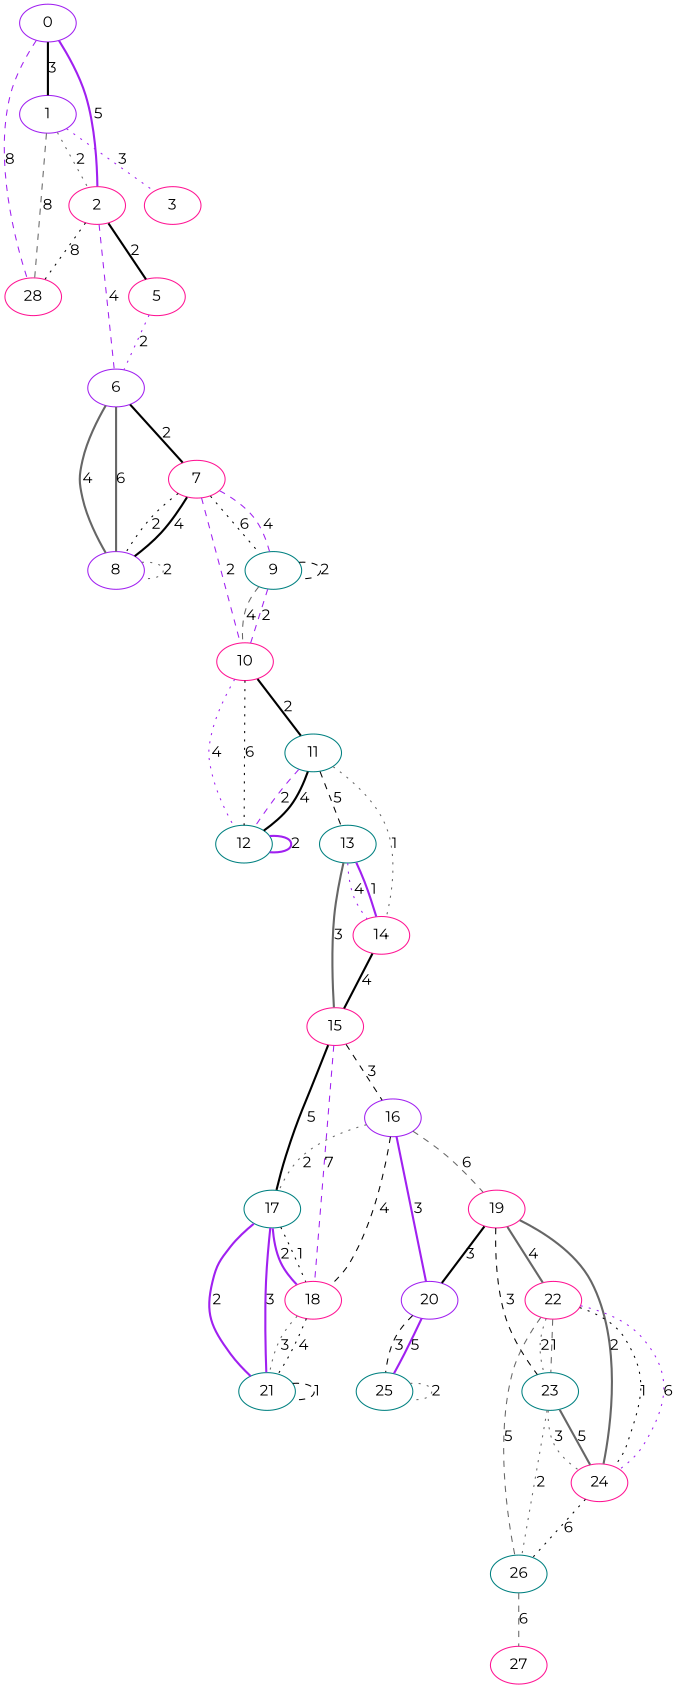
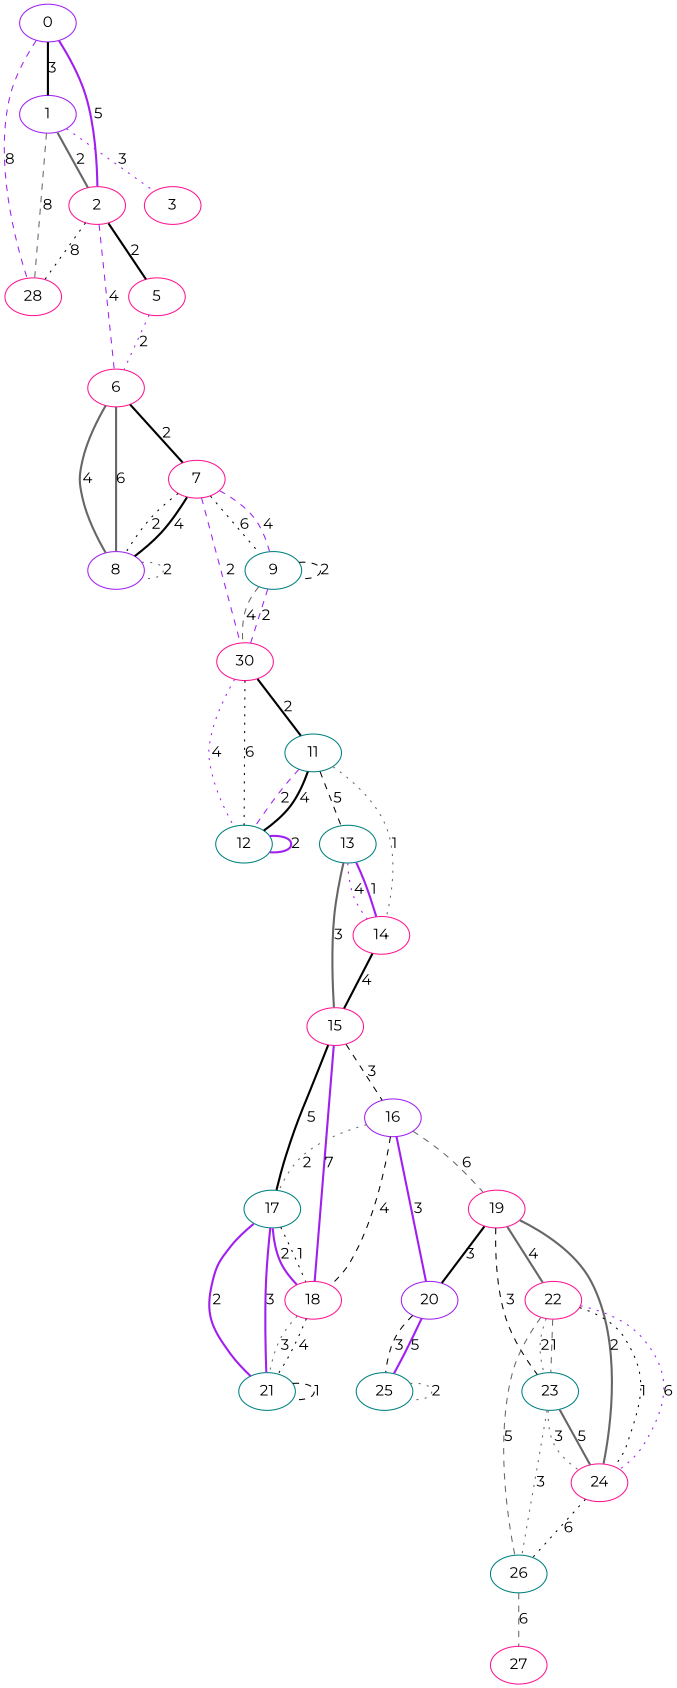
  graph {
    fontname=Montserrat
    node [color=deeppink fontname=Montserrat weight=1]
    edge [color=black fontname=Montserrat style=bold]
    0 [color=purple]
    1 [color=purple]
    2
    28 [weight=4]
    3
    5
-   6 [color=purple]
+   6
    7
    8 [color=purple weight=2]
    9 [color=teal weight=2]
-   10
+   10 [label=30]
    11 [color=teal]
    12 [color=teal weight=2]
    13 [color=teal weight=2]
    14
    15
    16 [color=purple]
    17 [color=teal]
    18
    19
    20 [color=purple]
    21 [color=teal weight=2]
    22
    23 [color=teal]
    24
    25 [color=teal weight=2]
    26 [color=teal]
    27
    0 -- 1 [label=3]
    0 -- 2 [color=purple label=5]
    0 -- 28 [color=purple label=8 style=dashed]
-   1 -- 2 [color=gray40 label=2 style=dotted]
+   1 -- 2 [color=gray40 label=2]
    1 -- 28 [color=gray40 label=8 style=dashed]
    1 -- 3 [color=purple label=3 style=dotted]
    2 -- 28 [label=8 style=dotted]
    2 -- 5 [label=2]
    2 -- 6 [color=purple label=4 style=dashed]
    5 -- 6 [color=purple label=2 style=dotted]
    6 -- 7 [label=2]
    6 -- 8 [color=gray40 label=4]
    6 -- 8 [color=gray40 label=6]
    7 -- 8 [label=2 style=dotted]
    7 -- 8 [label=4]
    7 -- 9 [label=6 style=dotted]
    7 -- 9 [color=purple label=4 style=dashed]
    7 -- 10 [color=purple label=2 style=dashed]
    8 -- 8 [color=gray40 label=2 style=dotted]
    9 -- 9 [label=2 style=dashed]
    9 -- 10 [color=gray40 label=4 style=dashed]
    9 -- 10 [color=purple label=2 style=dashed]
    10 -- 11 [label=2]
    10 -- 12 [color=purple label=4 style=dotted]
    10 -- 12 [label=6 style=dotted]
    11 -- 12 [color=purple label=2 style=dashed]
    11 -- 12 [label=4]
    11 -- 13 [label=5 style=dashed]
    11 -- 14 [color=gray40 label=1 style=dotted]
    12 -- 12 [color=purple label=2]
    13 -- 14 [color=purple label=4 style=dotted]
    13 -- 14 [color=purple label=1]
    13 -- 15 [color=gray40 label=3]
    14 -- 15 [label=4]
    15 -- 16 [label=3 style=dashed]
    15 -- 17 [label=5]
-   15 -- 18 [color=purple label=7 style=dashed]
+   15 -- 18 [color=purple label=7]
    16 -- 17 [color=gray40 label=2 style=dotted]
    16 -- 18 [label=4 style=dashed]
    16 -- 19 [color=gray40 label=6 style=dashed]
    16 -- 20 [color=purple label=3]
    17 -- 18 [color=purple label=2]
    17 -- 18 [label=1 style=dotted]
    17 -- 21 [color=purple label=2]
    17 -- 21 [color=purple label=3]
    18 -- 21 [color=gray40 label=3 style=dotted]
    18 -- 21 [label=4 style=dotted]
    19 -- 20 [label=3]
    19 -- 22 [color=gray40 label=4]
    19 -- 23 [label=3 style=dashed]
    19 -- 24 [color=gray40 label=2]
    20 -- 25 [label=3 style=dashed]
    20 -- 25 [color=purple label=5]
    21 -- 21 [label=1 style=dashed]
    22 -- 23 [color=gray40 label=2 style=dotted]
    22 -- 23 [color=gray40 label=1 style=dashed]
    22 -- 24 [label=1 style=dotted]
    22 -- 24 [color=purple label=6 style=dotted]
    22 -- 26 [color=gray40 label=5 style=dashed]
    23 -- 24 [color=gray40 label=3 style=dotted]
    23 -- 24 [color=gray40 label=5]
-   23 -- 26 [color=gray40 label=2 style=dotted]
+   23 -- 26 [color=gray40 label=3 style=dotted]
    24 -- 26 [label=6 style=dotted]
    25 -- 25 [color=gray40 label=2 style=dotted]
    26 -- 27 [color=gray40 label=6 style=dashed]
  }
